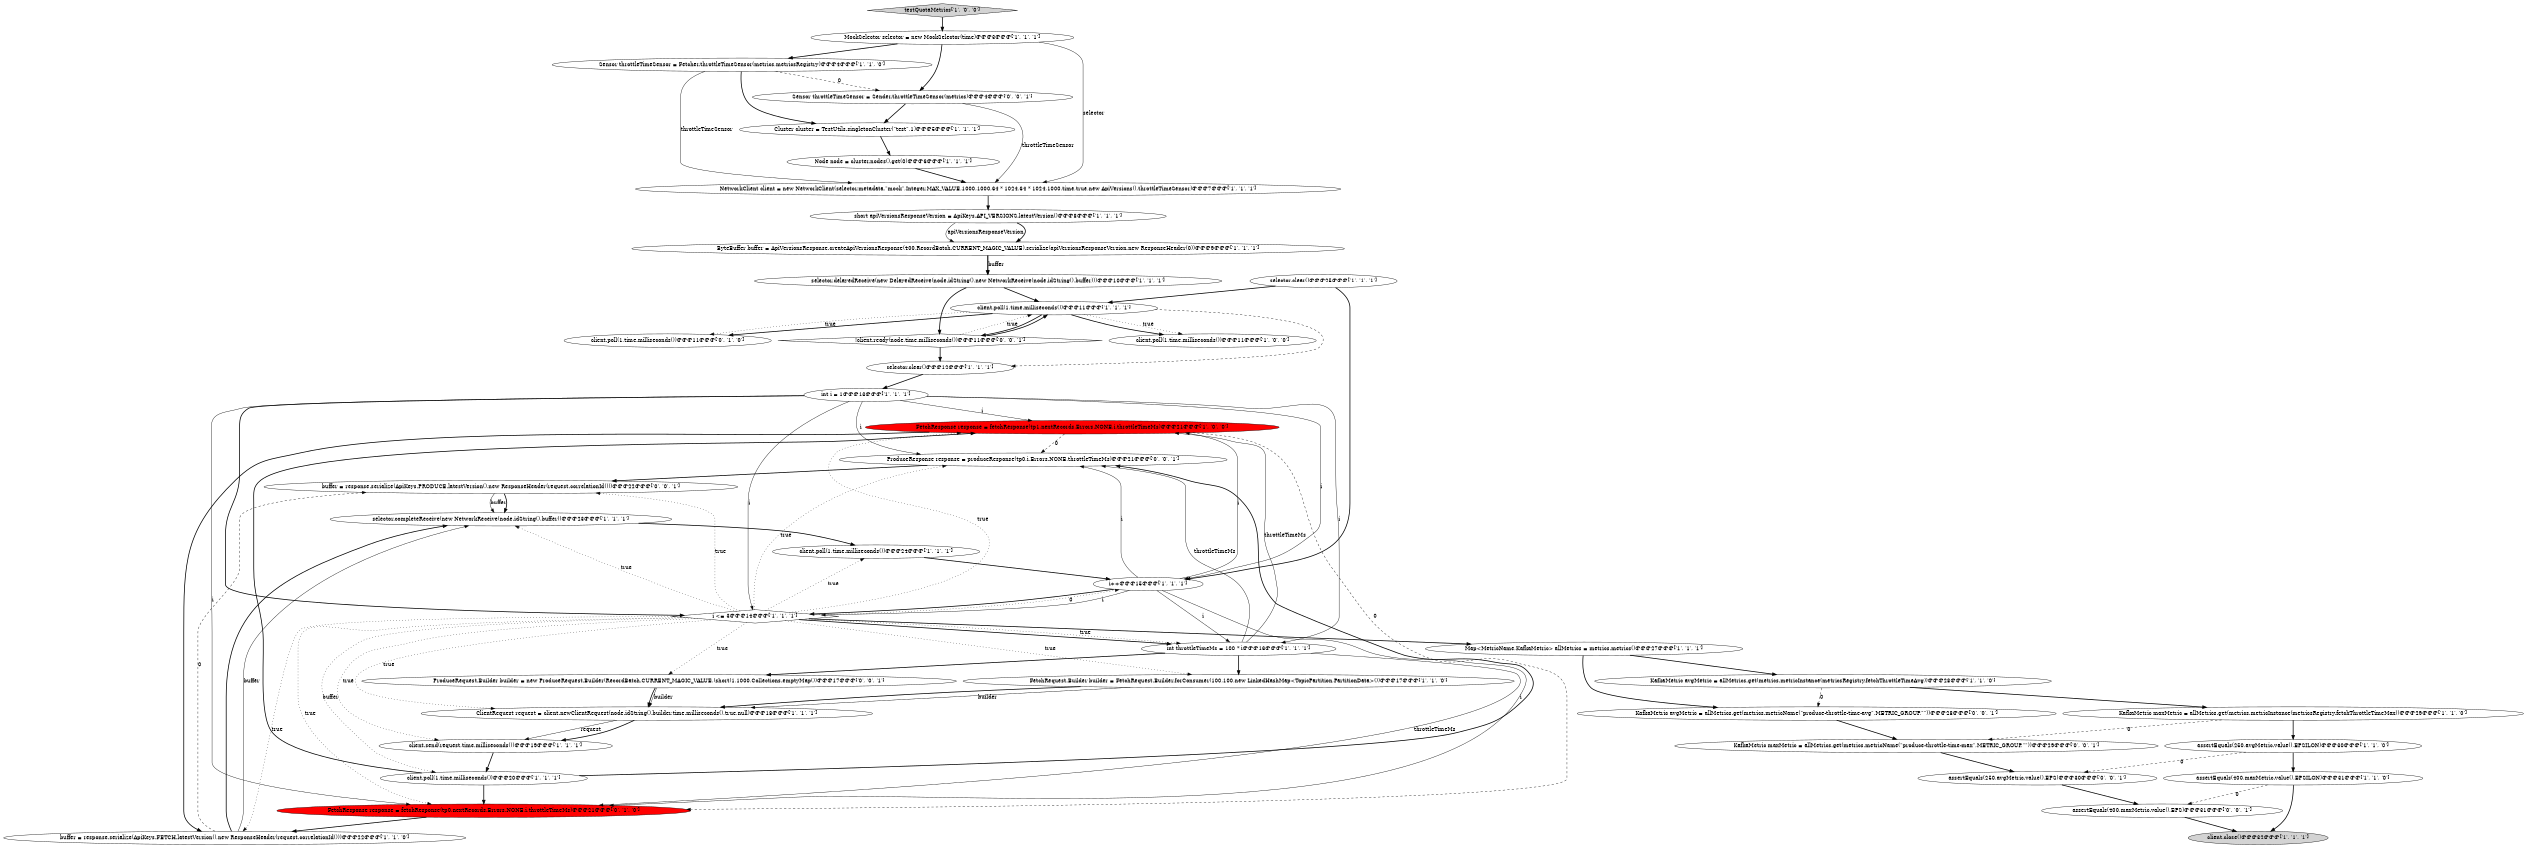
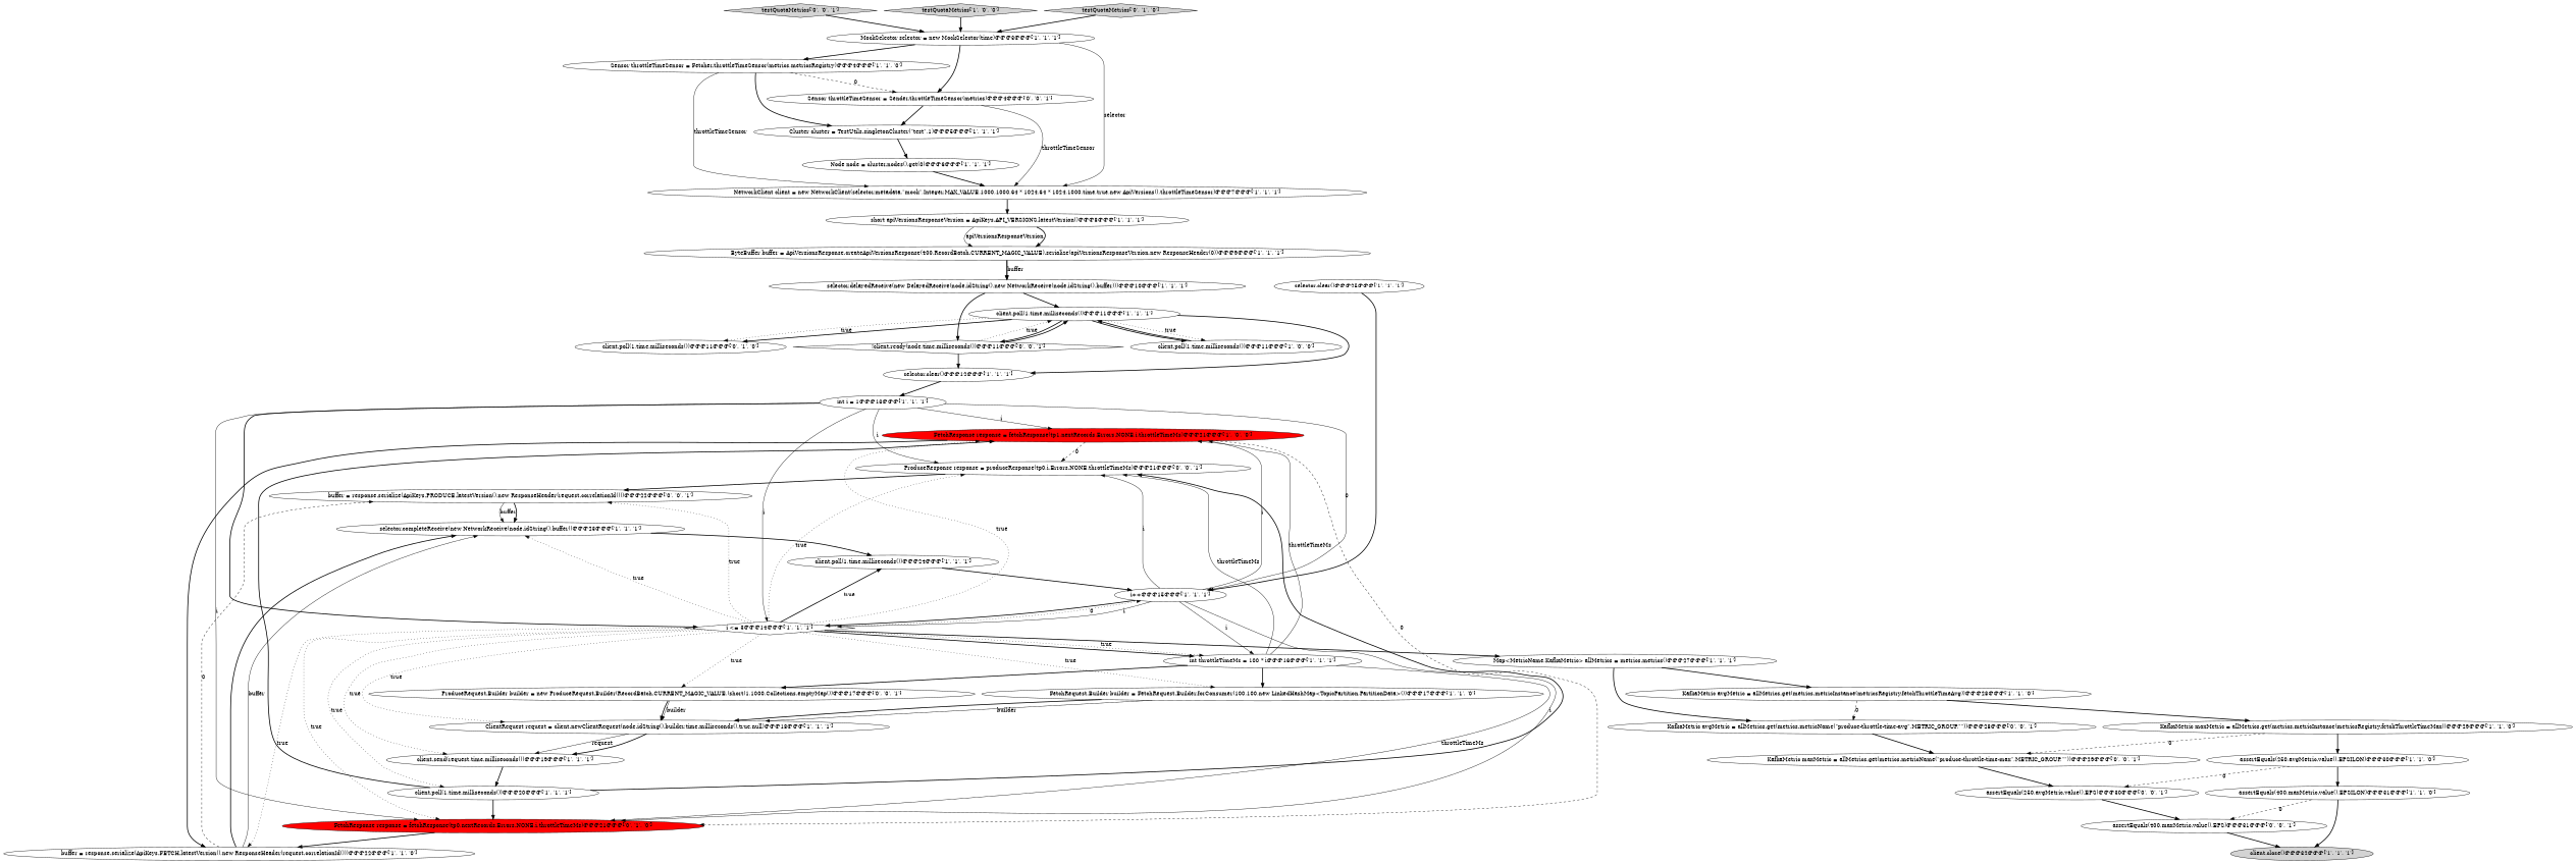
  digraph {
    node [fillcolor=white shape=ellipse style=filled]
    edge [style=bold]
    n1 [label="selector.clear()@@@12@@@['1', '1', '1']"]
    n2 [label="int i = 1@@@13@@@['1', '1', '1']"]
    n3 [fillcolor=red label="FetchResponse response = fetchResponse(tp1,nextRecords,Errors.NONE,i,throttleTimeMs)@@@21@@@['1', '0', '0']"]
    n4 [label="ProduceResponse response = produceResponse(tp0,i,Errors.NONE,throttleTimeMs)@@@21@@@['0', '0', '1']"]
    n5 [fillcolor=red label="FetchResponse response = fetchResponse(tp0,nextRecords,Errors.NONE,i,throttleTimeMs)@@@21@@@['0', '1', '0']"]
    n6 [label="int throttleTimeMs = 100 * i@@@16@@@['1', '1', '1']"]
    n7 [label="i++@@@15@@@['1', '1', '1']"]
    n8 [label="i <= 3@@@14@@@['1', '1', '1']" shape=diamond]
    n9 [label="buffer = response.serialize(ApiKeys.FETCH.latestVersion(),new ResponseHeader(request.correlationId()))@@@22@@@['1', '1', '0']"]
    n10 [label="buffer = response.serialize(ApiKeys.PRODUCE.latestVersion(),new ResponseHeader(request.correlationId()))@@@22@@@['0', '0', '1']"]
    n11 [label="selector.completeReceive(new NetworkReceive(node.idString(),buffer))@@@23@@@['1', '1', '1']"]
    n12 [label="Sensor throttleTimeSensor = Fetcher.throttleTimeSensor(metrics,metricsRegistry)@@@4@@@['1', '1', '0']"]
    n13 [label="Cluster cluster = TestUtils.singletonCluster(\"test\",1)@@@5@@@['1', '1', '1']"]
    n14 [label="NetworkClient client = new NetworkClient(selector,metadata,\"mock\",Integer.MAX_VALUE,1000,1000,64 * 1024,64 * 1024,1000,time,true,new ApiVersions(),throttleTimeSensor)@@@7@@@['1', '1', '1']"]
    n15 [label="Sensor throttleTimeSensor = Sender.throttleTimeSensor(metrics)@@@4@@@['0', '0', '1']"]
    n16 [label="Node node = cluster.nodes().get(0)@@@6@@@['1', '1', '1']"]
    n17 [label="short apiVersionsResponseVersion = ApiKeys.API_VERSIONS.latestVersion()@@@8@@@['1', '1', '1']"]
    n18 [fillcolor=lightgray label="client.close()@@@32@@@['1', '1', '1']"]
    n19 [label="Map<MetricName,KafkaMetric> allMetrics = metrics.metrics()@@@27@@@['1', '1', '1']"]
    n20 [label="KafkaMetric avgMetric = allMetrics.get(metrics.metricInstance(metricsRegistry.fetchThrottleTimeAvg))@@@28@@@['1', '1', '0']"]
    n21 [label="KafkaMetric avgMetric = allMetrics.get(metrics.metricName(\"produce-throttle-time-avg\",METRIC_GROUP,\"\"))@@@28@@@['0', '0', '1']"]
    n22 [label="KafkaMetric maxMetric = allMetrics.get(metrics.metricInstance(metricsRegistry.fetchThrottleTimeMax))@@@29@@@['1', '1', '0']"]
    n23 [label="KafkaMetric maxMetric = allMetrics.get(metrics.metricName(\"produce-throttle-time-max\",METRIC_GROUP,\"\"))@@@29@@@['0', '0', '1']"]
    n24 [label="ByteBuffer buffer = ApiVersionsResponse.createApiVersionsResponse(400,RecordBatch.CURRENT_MAGIC_VALUE).serialize(apiVersionsResponseVersion,new ResponseHeader(0))@@@9@@@['1', '1', '1']"]
    n25 [label="selector.delayedReceive(new DelayedReceive(node.idString(),new NetworkReceive(node.idString(),buffer)))@@@10@@@['1', '1', '1']"]
    n26 [label="client.poll(1,time.milliseconds())@@@11@@@['1', '1', '1']"]
    n27 [label="!client.ready(node,time.milliseconds())@@@11@@@['0', '0', '1']" shape=diamond]
    n28 [label="ProduceRequest.Builder builder = new ProduceRequest.Builder(RecordBatch.CURRENT_MAGIC_VALUE,(short)1,1000,Collections.emptyMap())@@@17@@@['0', '0', '1']"]
    n29 [label="FetchRequest.Builder builder = FetchRequest.Builder.forConsumer(100,100,new LinkedHashMap<TopicPartition,PartitionData>())@@@17@@@['1', '1', '0']"]
    n30 [label="ClientRequest request = client.newClientRequest(node.idString(),builder,time.milliseconds(),true,null)@@@18@@@['1', '1', '1']"]
    n31 [label="client.poll(1,time.milliseconds())@@@20@@@['1', '1', '1']"]
+   n32 [fillcolor=lightgray label="testQuotaMetrics['0', '0', '1']" shape=diamond]
    n33 [label="MockSelector selector = new MockSelector(time)@@@3@@@['1', '1', '1']"]
    n34 [label="client.send(request,time.milliseconds())@@@19@@@['1', '1', '1']"]
    n35 [label="client.poll(1,time.milliseconds())@@@24@@@['1', '1', '1']"]
    n36 [fillcolor=lightgray label="testQuotaMetrics['1', '0', '0']" shape=diamond]
    n37 [label="client.poll(1,time.milliseconds())@@@11@@@['0', '1', '0']"]
    n38 [label="client.poll(1,time.milliseconds())@@@11@@@['1', '0', '0']"]
    n39 [label="assertEquals(250,avgMetric.value(),EPSILON)@@@30@@@['1', '1', '0']"]
    n40 [label="assertEquals(400,maxMetric.value(),EPSILON)@@@31@@@['1', '1', '0']"]
    n41 [label="assertEquals(250,avgMetric.value(),EPS)@@@30@@@['0', '0', '1']"]
    n42 [label="assertEquals(400,maxMetric.value(),EPS)@@@31@@@['0', '0', '1']"]
    n43 [label="selector.clear()@@@25@@@['1', '1', '1']"]
+   n44 [fillcolor=lightgray label="testQuotaMetrics['0', '1', '0']" shape=diamond]
    n1 -> n2
    n2 -> n3 [label=i style=solid]
    n2 -> n4 [label=i style=solid]
    n2 -> n5 [label=i style=solid]
-   n2 -> n6 [label=i style=solid]
-   n2 -> n7 [label=i style=solid]
+   n2 -> n7 [label=0 style=solid]
    n2 -> n8
    n2 -> n8 [label=i style=solid]
    n3 -> n4 [label=0 style=dashed]
    n3 -> n5 [label=0 style=dashed]
    n3 -> n9
    n4 -> n10
    n5 -> n9
    n6 -> n3 [label=throttleTimeMs style=solid]
    n6 -> n4 [label=throttleTimeMs style=solid]
    n6 -> n5 [label=throttleTimeMs style=solid]
    n6 -> n28
    n6 -> n29
    n7 -> n3 [label=i style=solid]
    n7 -> n4 [label=i style=solid]
    n7 -> n5 [label=i style=solid]
    n7 -> n6 [label=i style=solid]
    n7 -> n8 [label=i style=solid]
    n7 -> n8
    n8 -> n3 [label=true style=dotted]
    n8 -> n4 [label=true style=dotted]
    n8 -> n5 [label=true style=dotted]
    n8 -> n6
    n8 -> n6 [label=true style=dotted]
    n8 -> n7 [label=0 style=dotted]
    n8 -> n9 [label=true style=dotted]
    n8 -> n10 [label=true style=dotted]
    n8 -> n11 [label=true style=dotted]
    n8 -> n19
    n8 -> n28 [label=true style=dotted]
    n8 -> n29 [label=true style=dotted]
    n8 -> n30 [label=true style=dotted]
-   n8 -> n31 [label=buffer style=dotted]
+   n8 -> n31 [label=true style=dotted]
    n8 -> n34 [label=true style=dotted]
-   n8 -> n35 [label=true style=dotted]
+   n8 -> n35 [label=true]
    n9 -> n10 [label=0 style=dashed]
    n9 -> n11 [label=buffer style=solid]
    n9 -> n11
    n10 -> n11 [label=buffer style=solid]
    n10 -> n11
    n11 -> n35
    n12 -> n13
    n12 -> n14 [label=throttleTimeSensor style=solid]
    n12 -> n15 [label=0 style=dashed]
    n13 -> n16
    n14 -> n17
    n15 -> n13
    n15 -> n14 [label=throttleTimeSensor style=solid]
    n16 -> n14
    n17 -> n24 [label=apiVersionsResponseVersion style=solid]
    n17 -> n24
    n19 -> n20
    n19 -> n21
    n20 -> n21 [label=0 style=dashed]
    n20 -> n22
    n21 -> n23
    n22 -> n23 [label=0 style=dashed]
    n22 -> n39
    n23 -> n41
    n24 -> n25
    n24 -> n25 [label=buffer style=solid]
    n25 -> n26
    n25 -> n27
-   n26 -> n1 [style=dashed]
+   n26 -> n1
    n26 -> n27
    n26 -> n37
    n26 -> n37 [label=true style=dotted]
    n26 -> n38 [label=true style=dotted]
    n26 -> n38
    n27 -> n1
    n27 -> n26
    n27 -> n26 [label=true style=dotted]
    n28 -> n30
    n28 -> n30 [label=builder style=solid]
    n29 -> n30 [label=builder style=solid]
    n29 -> n30
    n30 -> n34 [label=request style=solid]
    n30 -> n34
    n31 -> n3
    n31 -> n4
    n31 -> n5
+   n32 -> n33
    n33 -> n12
    n33 -> n14 [label=selector style=solid]
    n33 -> n15
    n34 -> n31
    n35 -> n7
    n36 -> n33
-   n43 -> n26
+   n38 -> n26
    n39 -> n40
    n39 -> n41 [label=0 style=dashed]
    n40 -> n18
    n40 -> n42 [label=0 style=dashed]
    n41 -> n42
    n42 -> n18
    n43 -> n7
+   n44 -> n33
  }
